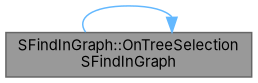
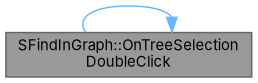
  digraph {
    rankdir=LR
    fontname=Inter
-   n1 [color=gray40 fillcolor=grey60 fontcolor=black fontname=Inter fontsize=10 height=0.2 label="SFindInGraph::OnTreeSelection\lSFindInGraph" shape=box style=filled width=0.4]
+   n1 [color=gray40 fillcolor=grey60 fontcolor=black fontname=Inter fontsize=10 height=0.2 label="SFindInGraph::OnTreeSelection\lDoubleClick" shape=box style=filled width=0.4]
    n1 -> n1 [color=steelblue1 fontname=Inter fontsize=10 labelfontname=Helvetica labelfontsize=10 style=solid]
  }
